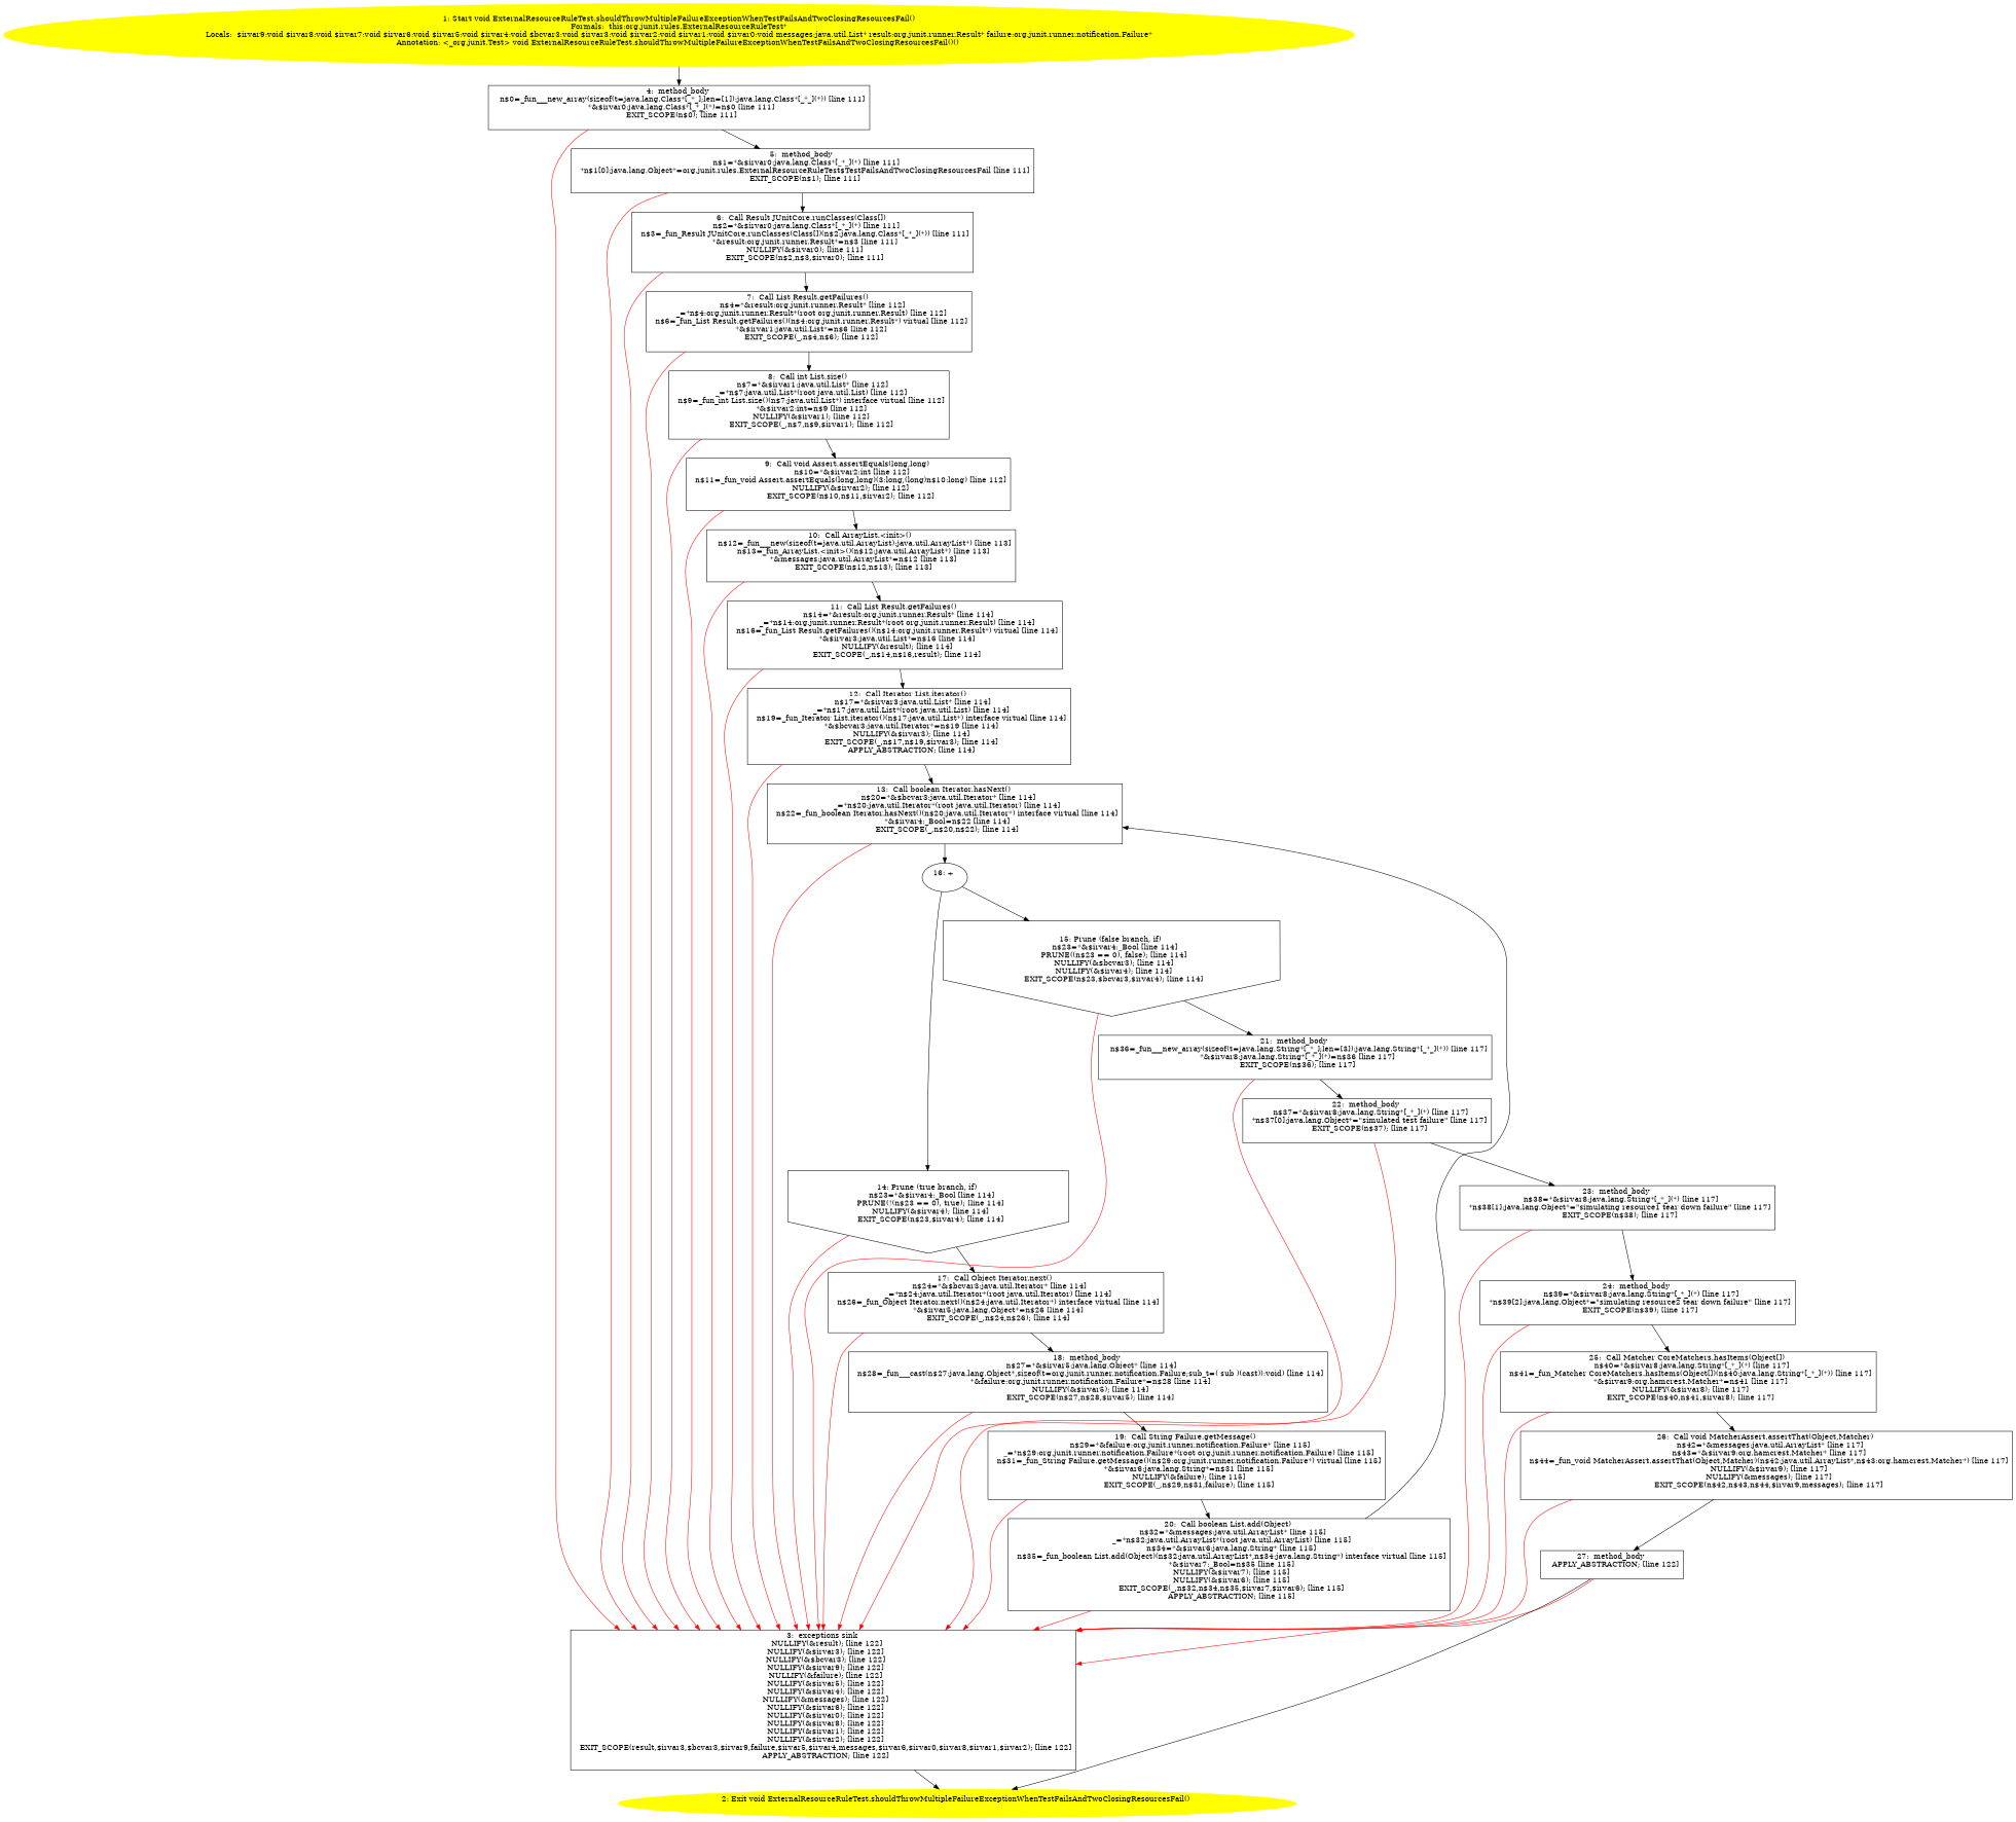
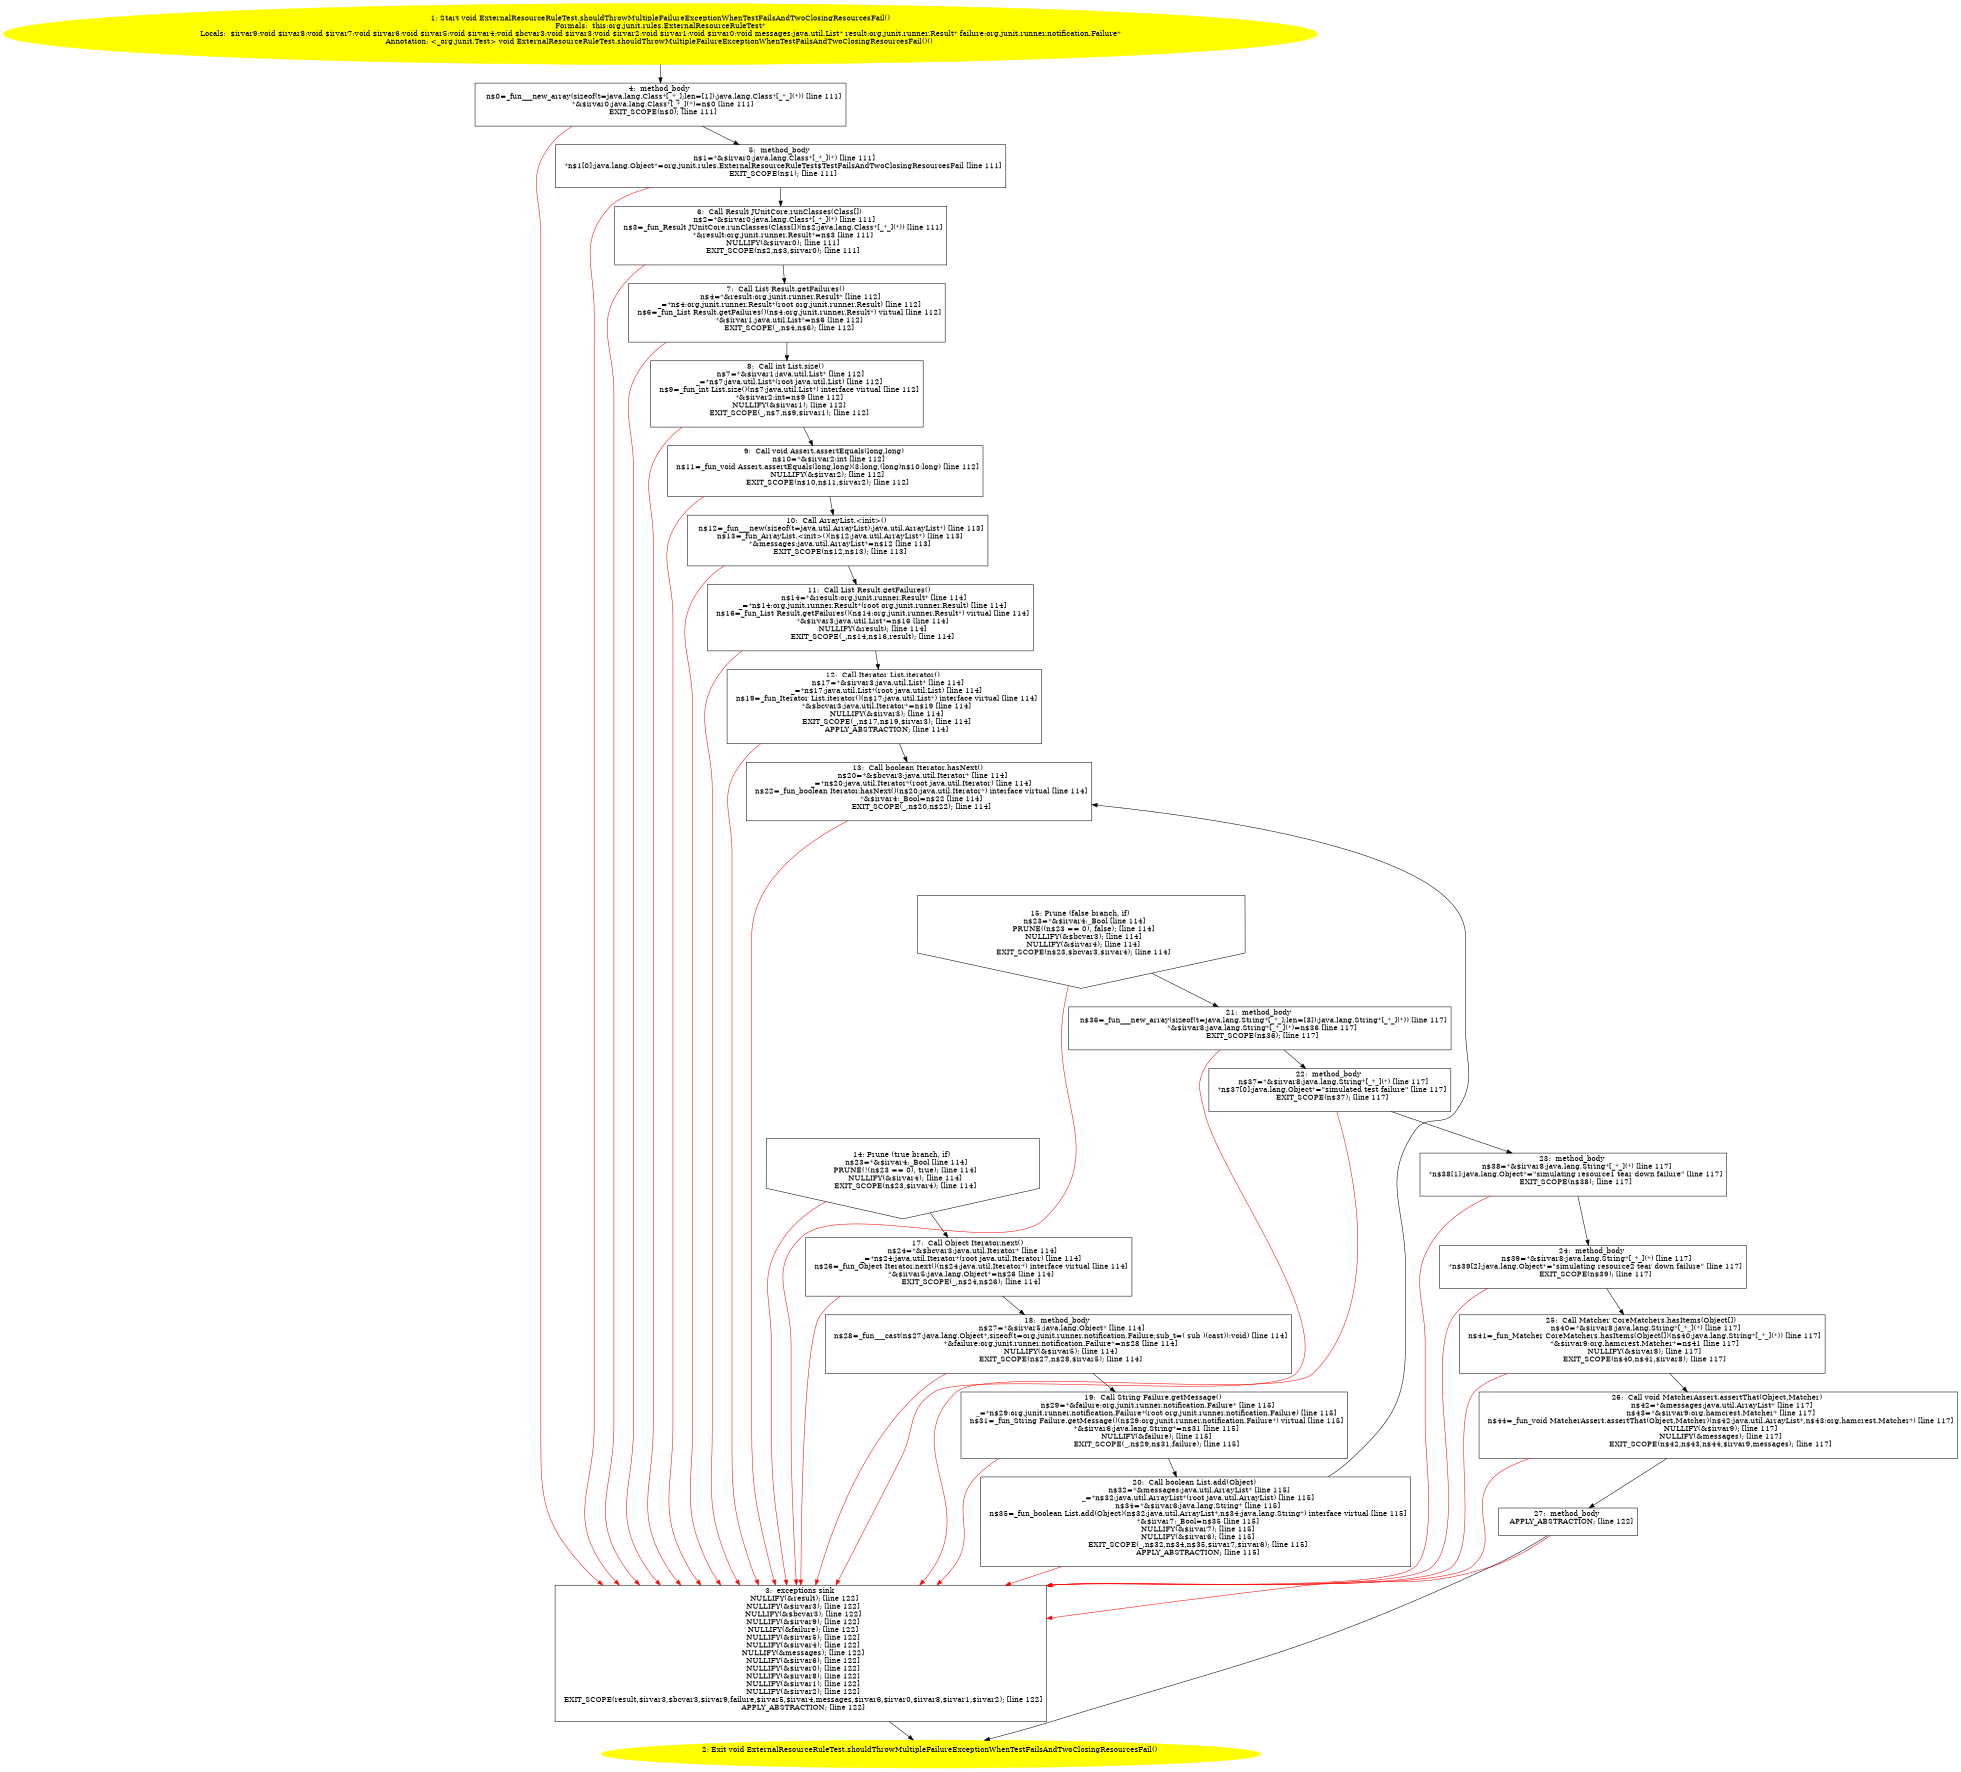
  digraph {
    node [shape=box]
    n1 [color=yellow label="1: Start void ExternalResourceRuleTest.shouldThrowMultipleFailureExceptionWhenTestFailsAndTwoClosingResourcesFail()\nFormals:  this:org.junit.rules.ExternalResourceRuleTest*\nLocals:  $irvar9:void $irvar8:void $irvar7:void $irvar6:void $irvar5:void $irvar4:void $bcvar3:void $irvar3:void $irvar2:void $irvar1:void $irvar0:void messages:java.util.List* result:org.junit.runner.Result* failure:org.junit.runner.notification.Failure*\nAnnotation: <_org.junit.Test> void ExternalResourceRuleTest.shouldThrowMultipleFailureExceptionWhenTestFailsAndTwoClosingResourcesFail()() \n  " style=filled shape=""]
    n2 [label="4:  method_body \n   n$0=_fun___new_array(sizeof(t=java.lang.Class*[_*_];len=[1]):java.lang.Class*[_*_](*)) [line 111]\n  *&$irvar0:java.lang.Class*[_*_](*)=n$0 [line 111]\n  EXIT_SCOPE(n$0); [line 111]\n "]
    n3 [label="3:  exceptions sink \n   NULLIFY(&result); [line 122]\n  NULLIFY(&$irvar3); [line 122]\n  NULLIFY(&$bcvar3); [line 122]\n  NULLIFY(&$irvar9); [line 122]\n  NULLIFY(&failure); [line 122]\n  NULLIFY(&$irvar5); [line 122]\n  NULLIFY(&$irvar4); [line 122]\n  NULLIFY(&messages); [line 122]\n  NULLIFY(&$irvar6); [line 122]\n  NULLIFY(&$irvar0); [line 122]\n  NULLIFY(&$irvar8); [line 122]\n  NULLIFY(&$irvar1); [line 122]\n  NULLIFY(&$irvar2); [line 122]\n  EXIT_SCOPE(result,$irvar3,$bcvar3,$irvar9,failure,$irvar5,$irvar4,messages,$irvar6,$irvar0,$irvar8,$irvar1,$irvar2); [line 122]\n  APPLY_ABSTRACTION; [line 122]\n "]
    n4 [label="5:  method_body \n   n$1=*&$irvar0:java.lang.Class*[_*_](*) [line 111]\n  *n$1[0]:java.lang.Object*=org.junit.rules.ExternalResourceRuleTest$TestFailsAndTwoClosingResourcesFail [line 111]\n  EXIT_SCOPE(n$1); [line 111]\n "]
    n5 [color=yellow label="2: Exit void ExternalResourceRuleTest.shouldThrowMultipleFailureExceptionWhenTestFailsAndTwoClosingResourcesFail() \n  " style=filled shape=""]
    n6 [label="6:  Call Result JUnitCore.runClasses(Class[]) \n   n$2=*&$irvar0:java.lang.Class*[_*_](*) [line 111]\n  n$3=_fun_Result JUnitCore.runClasses(Class[])(n$2:java.lang.Class*[_*_](*)) [line 111]\n  *&result:org.junit.runner.Result*=n$3 [line 111]\n  NULLIFY(&$irvar0); [line 111]\n  EXIT_SCOPE(n$2,n$3,$irvar0); [line 111]\n "]
    n7 [label="7:  Call List Result.getFailures() \n   n$4=*&result:org.junit.runner.Result* [line 112]\n  _=*n$4:org.junit.runner.Result*(root org.junit.runner.Result) [line 112]\n  n$6=_fun_List Result.getFailures()(n$4:org.junit.runner.Result*) virtual [line 112]\n  *&$irvar1:java.util.List*=n$6 [line 112]\n  EXIT_SCOPE(_,n$4,n$6); [line 112]\n "]
    n8 [label="8:  Call int List.size() \n   n$7=*&$irvar1:java.util.List* [line 112]\n  _=*n$7:java.util.List*(root java.util.List) [line 112]\n  n$9=_fun_int List.size()(n$7:java.util.List*) interface virtual [line 112]\n  *&$irvar2:int=n$9 [line 112]\n  NULLIFY(&$irvar1); [line 112]\n  EXIT_SCOPE(_,n$7,n$9,$irvar1); [line 112]\n "]
    n9 [label="9:  Call void Assert.assertEquals(long,long) \n   n$10=*&$irvar2:int [line 112]\n  n$11=_fun_void Assert.assertEquals(long,long)(3:long,(long)n$10:long) [line 112]\n  NULLIFY(&$irvar2); [line 112]\n  EXIT_SCOPE(n$10,n$11,$irvar2); [line 112]\n "]
    n10 [label="10:  Call ArrayList.<init>() \n   n$12=_fun___new(sizeof(t=java.util.ArrayList):java.util.ArrayList*) [line 113]\n  n$13=_fun_ArrayList.<init>()(n$12:java.util.ArrayList*) [line 113]\n  *&messages:java.util.ArrayList*=n$12 [line 113]\n  EXIT_SCOPE(n$12,n$13); [line 113]\n "]
    n11 [label="11:  Call List Result.getFailures() \n   n$14=*&result:org.junit.runner.Result* [line 114]\n  _=*n$14:org.junit.runner.Result*(root org.junit.runner.Result) [line 114]\n  n$16=_fun_List Result.getFailures()(n$14:org.junit.runner.Result*) virtual [line 114]\n  *&$irvar3:java.util.List*=n$16 [line 114]\n  NULLIFY(&result); [line 114]\n  EXIT_SCOPE(_,n$14,n$16,result); [line 114]\n "]
    n12 [label="12:  Call Iterator List.iterator() \n   n$17=*&$irvar3:java.util.List* [line 114]\n  _=*n$17:java.util.List*(root java.util.List) [line 114]\n  n$19=_fun_Iterator List.iterator()(n$17:java.util.List*) interface virtual [line 114]\n  *&$bcvar3:java.util.Iterator*=n$19 [line 114]\n  NULLIFY(&$irvar3); [line 114]\n  EXIT_SCOPE(_,n$17,n$19,$irvar3); [line 114]\n  APPLY_ABSTRACTION; [line 114]\n "]
    n13 [label="13:  Call boolean Iterator.hasNext() \n   n$20=*&$bcvar3:java.util.Iterator* [line 114]\n  _=*n$20:java.util.Iterator*(root java.util.Iterator) [line 114]\n  n$22=_fun_boolean Iterator.hasNext()(n$20:java.util.Iterator*) interface virtual [line 114]\n  *&$irvar4:_Bool=n$22 [line 114]\n  EXIT_SCOPE(_,n$20,n$22); [line 114]\n "]
-   n14 [label="16: + \n  " shape=""]
    n15 [label="14: Prune (true branch, if) \n   n$23=*&$irvar4:_Bool [line 114]\n  PRUNE(!(n$23 == 0), true); [line 114]\n  NULLIFY(&$irvar4); [line 114]\n  EXIT_SCOPE(n$23,$irvar4); [line 114]\n " shape=invhouse]
    n16 [label="15: Prune (false branch, if) \n   n$23=*&$irvar4:_Bool [line 114]\n  PRUNE((n$23 == 0), false); [line 114]\n  NULLIFY(&$bcvar3); [line 114]\n  NULLIFY(&$irvar4); [line 114]\n  EXIT_SCOPE(n$23,$bcvar3,$irvar4); [line 114]\n " shape=invhouse]
    n17 [label="17:  Call Object Iterator.next() \n   n$24=*&$bcvar3:java.util.Iterator* [line 114]\n  _=*n$24:java.util.Iterator*(root java.util.Iterator) [line 114]\n  n$26=_fun_Object Iterator.next()(n$24:java.util.Iterator*) interface virtual [line 114]\n  *&$irvar5:java.lang.Object*=n$26 [line 114]\n  EXIT_SCOPE(_,n$24,n$26); [line 114]\n "]
    n18 [label="18:  method_body \n   n$27=*&$irvar5:java.lang.Object* [line 114]\n  n$28=_fun___cast(n$27:java.lang.Object*,sizeof(t=org.junit.runner.notification.Failure;sub_t=( sub )(cast)):void) [line 114]\n  *&failure:org.junit.runner.notification.Failure*=n$28 [line 114]\n  NULLIFY(&$irvar5); [line 114]\n  EXIT_SCOPE(n$27,n$28,$irvar5); [line 114]\n "]
    n19 [label="21:  method_body \n   n$36=_fun___new_array(sizeof(t=java.lang.String*[_*_];len=[3]):java.lang.String*[_*_](*)) [line 117]\n  *&$irvar8:java.lang.String*[_*_](*)=n$36 [line 117]\n  EXIT_SCOPE(n$36); [line 117]\n "]
    n20 [label="22:  method_body \n   n$37=*&$irvar8:java.lang.String*[_*_](*) [line 117]\n  *n$37[0]:java.lang.Object*=\"simulated test failure\" [line 117]\n  EXIT_SCOPE(n$37); [line 117]\n "]
    n21 [label="19:  Call String Failure.getMessage() \n   n$29=*&failure:org.junit.runner.notification.Failure* [line 115]\n  _=*n$29:org.junit.runner.notification.Failure*(root org.junit.runner.notification.Failure) [line 115]\n  n$31=_fun_String Failure.getMessage()(n$29:org.junit.runner.notification.Failure*) virtual [line 115]\n  *&$irvar6:java.lang.String*=n$31 [line 115]\n  NULLIFY(&failure); [line 115]\n  EXIT_SCOPE(_,n$29,n$31,failure); [line 115]\n "]
    n22 [label="20:  Call boolean List.add(Object) \n   n$32=*&messages:java.util.ArrayList* [line 115]\n  _=*n$32:java.util.ArrayList*(root java.util.ArrayList) [line 115]\n  n$34=*&$irvar6:java.lang.String* [line 115]\n  n$35=_fun_boolean List.add(Object)(n$32:java.util.ArrayList*,n$34:java.lang.String*) interface virtual [line 115]\n  *&$irvar7:_Bool=n$35 [line 115]\n  NULLIFY(&$irvar7); [line 115]\n  NULLIFY(&$irvar6); [line 115]\n  EXIT_SCOPE(_,n$32,n$34,n$35,$irvar7,$irvar6); [line 115]\n  APPLY_ABSTRACTION; [line 115]\n "]
    n23 [label="23:  method_body \n   n$38=*&$irvar8:java.lang.String*[_*_](*) [line 117]\n  *n$38[1]:java.lang.Object*=\"simulating resource1 tear down failure\" [line 117]\n  EXIT_SCOPE(n$38); [line 117]\n "]
    n24 [label="24:  method_body \n   n$39=*&$irvar8:java.lang.String*[_*_](*) [line 117]\n  *n$39[2]:java.lang.Object*=\"simulating resource2 tear down failure\" [line 117]\n  EXIT_SCOPE(n$39); [line 117]\n "]
    n25 [label="25:  Call Matcher CoreMatchers.hasItems(Object[]) \n   n$40=*&$irvar8:java.lang.String*[_*_](*) [line 117]\n  n$41=_fun_Matcher CoreMatchers.hasItems(Object[])(n$40:java.lang.String*[_*_](*)) [line 117]\n  *&$irvar9:org.hamcrest.Matcher*=n$41 [line 117]\n  NULLIFY(&$irvar8); [line 117]\n  EXIT_SCOPE(n$40,n$41,$irvar8); [line 117]\n "]
    n26 [label="26:  Call void MatcherAssert.assertThat(Object,Matcher) \n   n$42=*&messages:java.util.ArrayList* [line 117]\n  n$43=*&$irvar9:org.hamcrest.Matcher* [line 117]\n  n$44=_fun_void MatcherAssert.assertThat(Object,Matcher)(n$42:java.util.ArrayList*,n$43:org.hamcrest.Matcher*) [line 117]\n  NULLIFY(&$irvar9); [line 117]\n  NULLIFY(&messages); [line 117]\n  EXIT_SCOPE(n$42,n$43,n$44,$irvar9,messages); [line 117]\n "]
    n27 [label="27:  method_body \n   APPLY_ABSTRACTION; [line 122]\n "]
    n1 -> n2
    n2 -> n3 [color=red]
    n2 -> n4
    n3 -> n5
    n4 -> n3 [color=red]
    n4 -> n6
    n6 -> n3 [color=red]
    n6 -> n7
    n7 -> n3 [color=red]
    n7 -> n8
    n8 -> n3 [color=red]
    n8 -> n9
    n9 -> n3 [color=red]
    n9 -> n10
    n10 -> n3 [color=red]
    n10 -> n11
    n11 -> n3 [color=red]
    n11 -> n12
    n12 -> n3 [color=red]
    n12 -> n13
    n13 -> n3 [color=red]
-   n13 -> n14
-   n14 -> n15
-   n14 -> n16
    n15 -> n3 [color=red]
    n15 -> n17
    n16 -> n3 [color=red]
    n16 -> n19
    n17 -> n3 [color=red]
    n17 -> n18
    n18 -> n3 [color=red]
    n18 -> n21
    n19 -> n3 [color=red]
    n19 -> n20
    n20 -> n3 [color=red]
    n20 -> n23
    n21 -> n3 [color=red]
    n21 -> n22
    n22 -> n3 [color=red]
    n22 -> n13
    n23 -> n3 [color=red]
    n23 -> n24
    n24 -> n3 [color=red]
    n24 -> n25
    n25 -> n3 [color=red]
    n25 -> n26
    n26 -> n3 [color=red]
    n26 -> n27
    n27 -> n3 [color=red]
    n27 -> n5
  }
